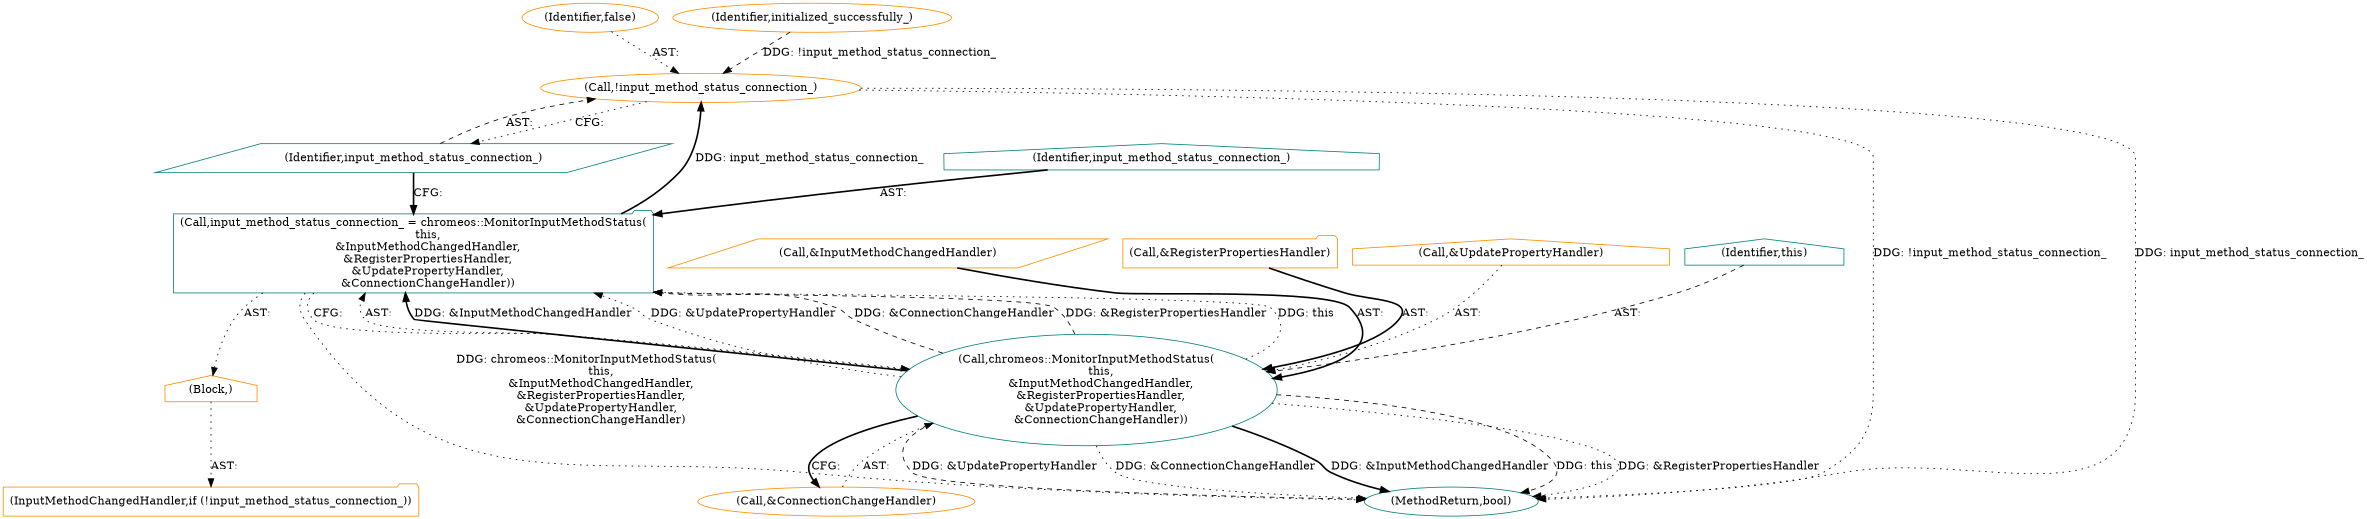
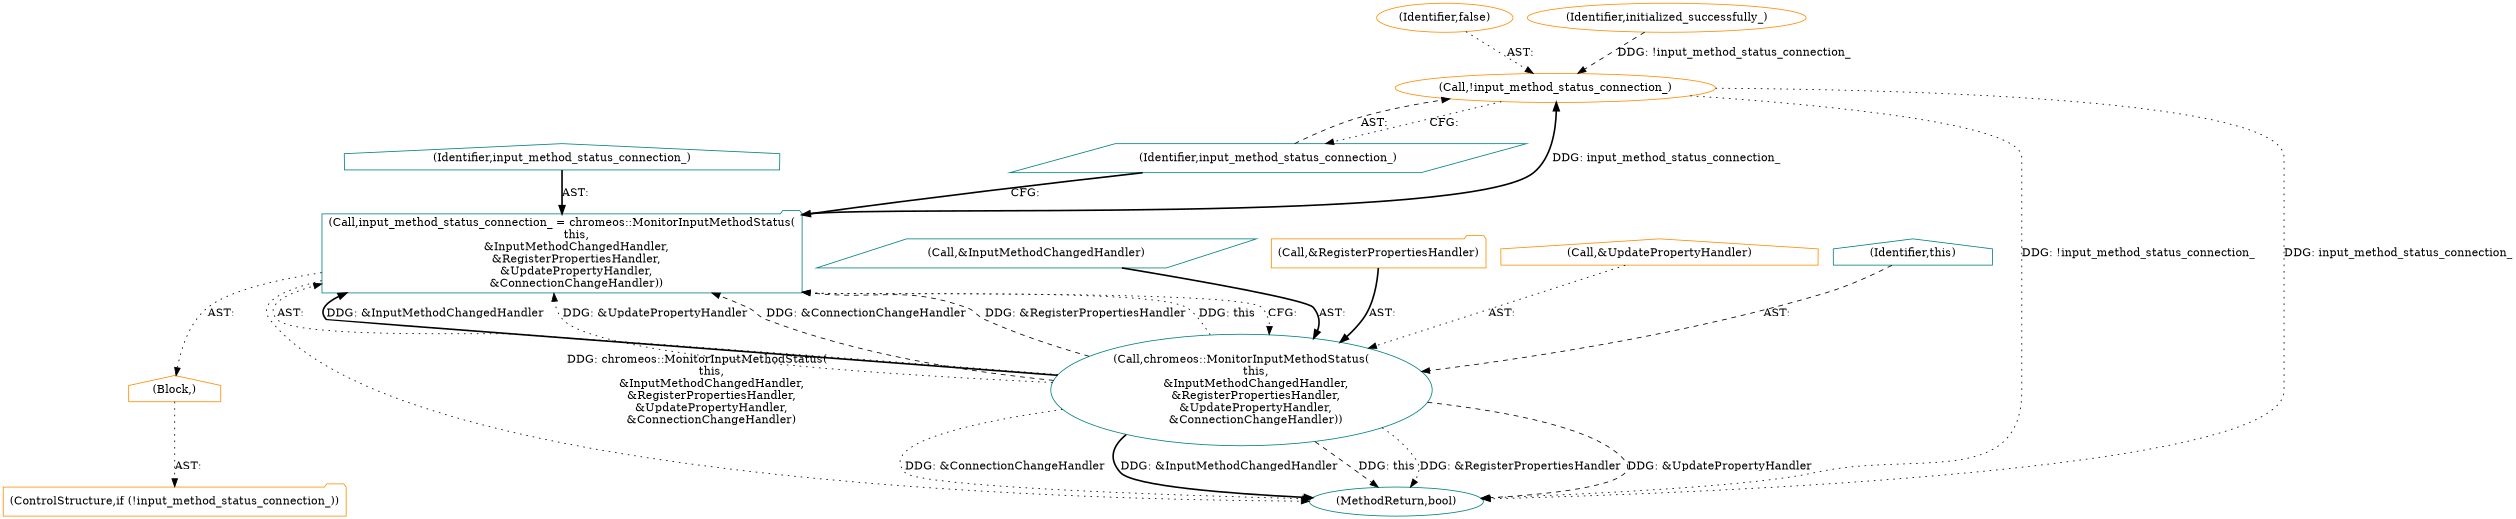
  digraph {
    node [color=darkorange shape=ellipse]
    edge [style=dotted]
    n1 [label="(Call,!input_method_status_connection_)"]
    n2 [color=teal label="(Identifier,input_method_status_connection_)" shape=parallelogram]
    n3 [color=teal label="(MethodReturn,bool)"]
    n4 [color=teal label="(Call,input_method_status_connection_ = chromeos::MonitorInputMethodStatus(\n        this,\n        &InputMethodChangedHandler,\n        &RegisterPropertiesHandler,\n        &UpdatePropertyHandler,\n        &ConnectionChangeHandler))" shape=folder]
-   n5 [label="(InputMethodChangedHandler,if (!input_method_status_connection_))" shape=folder]
+   n5 [label="(ControlStructure,if (!input_method_status_connection_))" shape=folder]
    n6 [color=teal label="(Call,chromeos::MonitorInputMethodStatus(\n        this,\n        &InputMethodChangedHandler,\n        &RegisterPropertiesHandler,\n        &UpdatePropertyHandler,\n        &ConnectionChangeHandler))"]
    n7 [label="(Block,)" shape=house]
-   n8 [label="(Call,&ConnectionChangeHandler)"]
-   n9 [label="(Call,&InputMethodChangedHandler)" shape=parallelogram]
+   n9 [color=teal label="(Call,&InputMethodChangedHandler)" shape=parallelogram]
    n10 [label="(Identifier,false)"]
    n11 [label="(Call,&RegisterPropertiesHandler)" shape=folder]
    n12 [label="(Call,&UpdatePropertyHandler)" shape=house]
    n13 [label="(Identifier,initialized_successfully_)"]
    n14 [color=teal label="(Identifier,this)" shape=house]
    n15 [color=teal label="(Identifier,input_method_status_connection_)" shape=house]
    n1 -> n2 [label="CFG: "]
    n1 -> n3 [label="DDG: !input_method_status_connection_"]
    n1 -> n3 [label="DDG: input_method_status_connection_"]
    n2 -> n1 [label="AST: " style=dashed]
    n2 -> n4 [label="CFG: " style=bold]
    n4 -> n1 [label="DDG: input_method_status_connection_" style=bold]
    n4 -> n3 [label="DDG: chromeos::MonitorInputMethodStatus(\n        this,\n        &InputMethodChangedHandler,\n        &RegisterPropertiesHandler,\n        &UpdatePropertyHandler,\n        &ConnectionChangeHandler)"]
    n4 -> n6 [label="CFG: "]
    n4 -> n7 [label="AST: "]
    n6 -> n3 [label="DDG: this" style=dashed]
    n6 -> n3 [label="DDG: &RegisterPropertiesHandler"]
    n6 -> n3 [label="DDG: &UpdatePropertyHandler" style=dashed]
    n6 -> n3 [label="DDG: &ConnectionChangeHandler"]
    n6 -> n3 [label="DDG: &InputMethodChangedHandler" style=bold]
    n6 -> n4 [label="AST: "]
    n6 -> n4 [label="DDG: &InputMethodChangedHandler" style=bold]
    n6 -> n4 [label="DDG: &UpdatePropertyHandler"]
    n6 -> n4 [label="DDG: &ConnectionChangeHandler" style=dashed]
    n6 -> n4 [label="DDG: &RegisterPropertiesHandler" style=dashed]
    n6 -> n4 [label="DDG: this"]
-   n6 -> n8 [label="CFG: " style=bold]
    n7 -> n5 [label="AST: "]
-   n8 -> n6 [label="AST: "]
    n9 -> n6 [label="AST: " style=bold]
    n10 -> n1 [label="AST: "]
    n11 -> n6 [label="AST: " style=bold]
    n12 -> n6 [label="AST: "]
    n13 -> n1 [label="DDG: !input_method_status_connection_" style=dashed]
    n14 -> n6 [label="AST: " style=dashed]
    n15 -> n4 [label="AST: " style=bold]
  }
